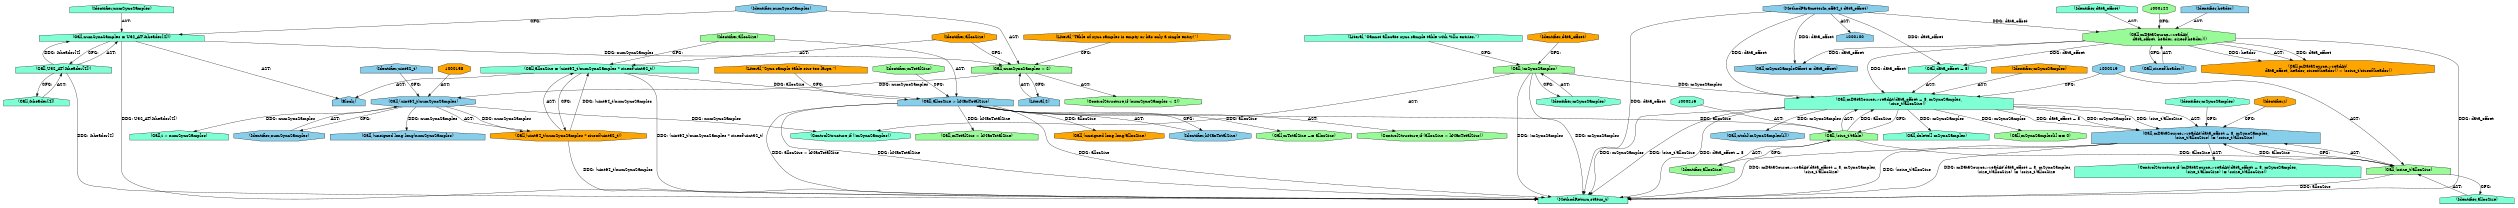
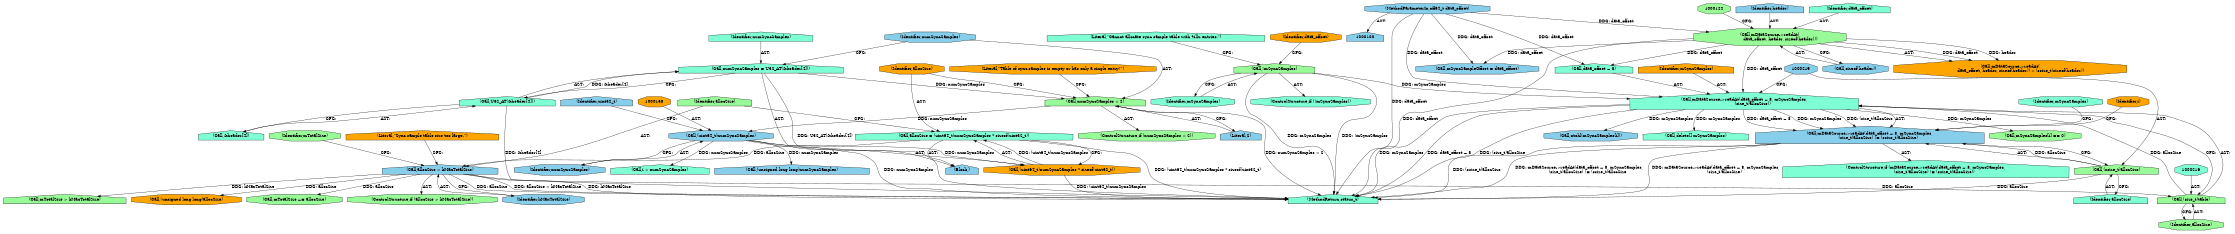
  digraph {
    node [fillcolor=aquamarine shape=house style=filled]
    n1 [fillcolor=skyblue label="(Call,mDataSource->readAt(data_offset + 8, mSyncSamples,\n             (size_t)allocSize) != (ssize_t)allocSize)"]
    n2 [fillcolor=palegreen label="(Call,(ssize_t)allocSize)"]
    n3 [label="(ControlStructure,if (mDataSource->readAt(data_offset + 8, mSyncSamples,\n             (size_t)allocSize) != (ssize_t)allocSize))"]
    n4 [label="(MethodReturn,status_t)"]
    n5 [label="(Identifier,allocSize)"]
    n6 [label="(Call,mDataSource->readAt(data_offset + 8, mSyncSamples,\n             (size_t)allocSize))"]
    n7 [fillcolor=palegreen label="(Call,(size_t)table)"]
    n8 [fillcolor=skyblue label="(Call,ntohl(mSyncSamples[i]))" shape=octagon]
    n9 [label="(Call,delete[] mSyncSamples)"]
    n10 [fillcolor=palegreen label="(Call,mSyncSamples[i] == 0)" shape=octagon]
    n11 [fillcolor=palegreen label="(Identifier,allocSize)" shape=octagon]
    n12 [fillcolor=palegreen label="(Call,mDataSource->readAt(\n                data_offset, header, sizeof(header)))" shape=octagon]
    n13 [label="(Call,data_offset + 8)"]
    n14 [fillcolor=skyblue label="(Call,sizeof(header))" shape=octagon]
    n15 [fillcolor=orange label="(Call,mDataSource->readAt(\n                data_offset, header, sizeof(header)) < (ssize_t)sizeof(header))" shape=octagon]
    n16 [fillcolor=skyblue label="(Call,mSyncSampleOffset = data_offset)" shape=octagon]
    n17 [fillcolor=skyblue label="(MethodParameterIn,off64_t data_offset)" shape=octagon]
    1000100 [fillcolor=skyblue]
    n19 [fillcolor=palegreen label="(Call,!mSyncSamples)"]
    n20 [label="(Identifier,mSyncSamples)" shape=octagon]
    n21 [label="(ControlStructure,if (!mSyncSamples))" shape=octagon]
    n22 [fillcolor=skyblue label="(Call,allocSize > kMaxTotalSize)"]
    n23 [fillcolor=palegreen label="(Call,mTotalSize > kMaxTotalSize)"]
    n24 [fillcolor=orange label="(Call,(unsigned long long)allocSize)" shape=octagon]
    n25 [fillcolor=palegreen label="(Call,mTotalSize += allocSize)" shape=octagon]
    n26 [fillcolor=palegreen label="(ControlStructure,if (allocSize > kMaxTotalSize))" shape=octagon]
    n27 [fillcolor=skyblue label="(Identifier,kMaxTotalSize)" shape=octagon]
    n28 [label="(Call,allocSize = (uint64_t)numSyncSamples * sizeof(uint32_t))"]
    n29 [fillcolor=orange label="(Call,(uint64_t)numSyncSamples * sizeof(uint32_t))" shape=octagon]
    n30 [fillcolor=skyblue label="(Block,)"]
    n31 [fillcolor=skyblue label="(Call,(uint64_t)numSyncSamples)" shape=octagon]
    n32 [label="(Call,i < numSyncSamples)"]
    n33 [fillcolor=skyblue label="(Identifier,numSyncSamples)" shape=octagon]
    n34 [fillcolor=skyblue label="(Call,(unsigned long long)numSyncSamples)"]
    n35 [fillcolor=palegreen label="(Call,numSyncSamples < 2)"]
    n36 [fillcolor=palegreen label="(ControlStructure,if (numSyncSamples < 2))" shape=octagon]
    n37 [fillcolor=skyblue label="(Literal,2)"]
    n38 [label="(Call,numSyncSamples = U32_AT(&header[4]))"]
    n39 [label="(Call,U32_AT(&header[4]))"]
    n40 [label="(Call,&header[4])"]
    n41 [fillcolor=palegreen label="(Identifier,mTotalSize)" shape=octagon]
    n42 [fillcolor=orange label="(Identifier,data_offset)" shape=octagon]
    n43 [fillcolor=orange label="(Identifier,mSyncSamples)"]
    n44 [fillcolor=orange label="(Identifier,allocSize)" shape=octagon]
    n45 [label="(Identifier,numSyncSamples)"]
    n46 [label="(Literal,\"Cannot allocate sync sample table with %llu entries.\")"]
    n47 [fillcolor=orange label="(Literal,\"Sync sample table size too large.\")"]
    n48 [label="(Identifier,mSyncSamples)" shape=octagon]
    n49 [fillcolor=orange label="(Literal,\"Table of sync samples is empty or has only a single entry!\")" shape=octagon]
    n50 [fillcolor=skyblue label="(Identifier,header)"]
    n51 [fillcolor=skyblue label="(Identifier,uint32_t)"]
    n52 [fillcolor=palegreen label="(Identifier,allocSize)"]
    n53 [fillcolor=skyblue label="(Identifier,numSyncSamples)" shape=octagon]
    n54 [fillcolor=orange label="(Identifier,i)" shape=octagon]
    n55 [label="(Identifier,data_offset)"]
    1000219 [fillcolor=skyblue shape=octagon]
    1000124 [fillcolor=palegreen shape=octagon]
    1000216 [shape=octagon]
    1000158 [fillcolor=orange shape=octagon]
    n1 -> n2 [label="CFG: "]
    n1 -> n3 [label="AST: "]
    n1 -> n4 [label="DDG: mDataSource->readAt(data_offset + 8, mSyncSamples,\n             (size_t)allocSize) != (ssize_t)allocSize"]
    n1 -> n4 [label="DDG: mDataSource->readAt(data_offset + 8, mSyncSamples,\n             (size_t)allocSize)"]
    n1 -> n4 [label="DDG: (ssize_t)allocSize"]
    n2 -> n1 [label="AST: "]
    n2 -> n1 [label="DDG: allocSize"]
    n2 -> n4 [label="DDG: allocSize"]
    n2 -> n5 [label="CFG: "]
    n5 -> n2 [label="AST: "]
    n6 -> n1 [label="AST: "]
    n6 -> n1 [label="DDG: data_offset + 8"]
    n6 -> n1 [label="DDG: mSyncSamples"]
    n6 -> n1 [label="DDG: (size_t)allocSize"]
    n6 -> n4 [label="DDG: mSyncSamples"]
    n6 -> n4 [label="DDG: data_offset + 8"]
    n6 -> n4 [label="DDG: (size_t)allocSize"]
    n6 -> n7 [label="CFG: "]
    n6 -> n8 [label="DDG: mSyncSamples"]
    n6 -> n9 [label="DDG: mSyncSamples"]
    n6 -> n10 [label="DDG: mSyncSamples"]
-   n7 -> n2 [label="DDG: allocSize"]
    n7 -> n6 [label="AST: "]
    n7 -> n6 [label="DDG: allocSize"]
    n7 -> n11 [label="CFG: "]
    n11 -> n7 [label="AST: "]
    n12 -> n4 [label="DDG: data_offset"]
    n12 -> n6 [label="DDG: data_offset"]
    n12 -> n13 [label="DDG: data_offset"]
    n12 -> n14 [label="CFG: "]
    n12 -> n15 [label="AST: "]
    n12 -> n15 [label="DDG: data_offset"]
    n12 -> n15 [label="DDG: header"]
    n12 -> n16 [label="DDG: data_offset"]
    n13 -> n6 [label="AST: "]
    n14 -> n12 [label="AST: "]
    n17 -> n4 [label="DDG: data_offset"]
    n17 -> n6 [label="DDG: data_offset"]
    n17 -> n12 [label="DDG: data_offset"]
    n17 -> n13 [label="DDG: data_offset"]
    n17 -> n16 [label="DDG: data_offset"]
    n17 -> 1000100 [label="AST: "]
    n19 -> n4 [label="DDG: mSyncSamples"]
    n19 -> n4 [label="DDG: !mSyncSamples"]
    n19 -> n6 [label="DDG: mSyncSamples"]
    n19 -> n20 [label="CFG: "]
    n19 -> n21 [label="AST: "]
    n20 -> n19 [label="AST: "]
    n22 -> n4 [label="DDG: allocSize"]
    n22 -> n4 [label="DDG: allocSize > kMaxTotalSize"]
    n22 -> n4 [label="DDG: kMaxTotalSize"]
    n22 -> n7 [label="DDG: allocSize"]
    n22 -> n23 [label="DDG: kMaxTotalSize"]
    n22 -> n24 [label="DDG: allocSize"]
    n22 -> n25 [label="DDG: allocSize"]
    n22 -> n26 [label="AST: "]
    n22 -> n27 [label="CFG: "]
    n27 -> n22 [label="AST: "]
    n28 -> n4 [label="DDG: (uint64_t)numSyncSamples * sizeof(uint32_t)"]
    n28 -> n22 [label="DDG: allocSize"]
    n28 -> n29 [label="CFG: "]
    n28 -> n30 [label="AST: "]
    n29 -> n4 [label="DDG: (uint64_t)numSyncSamples"]
    n29 -> n28 [label="AST: "]
    n29 -> n28 [label="DDG: (uint64_t)numSyncSamples"]
-   n31 -> n21 [label="DDG: numSyncSamples"]
+   n31 -> n4 [label="DDG: numSyncSamples"]
    n31 -> n29 [label="AST: "]
    n31 -> n29 [label="DDG: numSyncSamples"]
    n31 -> n32 [label="DDG: numSyncSamples"]
    n31 -> n33 [label="CFG: "]
    n31 -> n34 [label="DDG: numSyncSamples"]
    n33 -> n31 [label="AST: "]
+   n35 -> n4 [label="DDG: numSyncSamples < 2"]
    n35 -> n31 [label="DDG: numSyncSamples"]
    n35 -> n36 [label="AST: "]
    n35 -> n37 [label="CFG: "]
    n37 -> n35 [label="AST: "]
    n38 -> n4 [label="DDG: U32_AT(&header[4])"]
    n38 -> n30 [label="AST: "]
    n38 -> n35 [label="DDG: numSyncSamples"]
    n38 -> n39 [label="CFG: "]
    n39 -> n4 [label="DDG: &header[4]"]
    n39 -> n38 [label="AST: "]
    n39 -> n38 [label="DDG: &header[4]"]
    n39 -> n40 [label="CFG: "]
    n40 -> n39 [label="AST: "]
    n41 -> n22 [label="CFG: "]
    n42 -> n19 [label="CFG: "]
    n43 -> n6 [label="AST: "]
    n44 -> n28 [label="AST: "]
    n44 -> n35 [label="CFG: "]
    n45 -> n38 [label="AST: "]
    n46 -> n19 [label="CFG: "]
    n47 -> n22 [label="CFG: "]
    n48 -> n1 [label="CFG: "]
    n49 -> n35 [label="CFG: "]
    n50 -> n12 [label="AST: "]
    n51 -> n31 [label="CFG: "]
    n52 -> n22 [label="AST: "]
    n52 -> n28 [label="CFG: "]
    n53 -> n35 [label="AST: "]
    n53 -> n38 [label="CFG: "]
    n54 -> n1 [label="CFG: "]
    n55 -> n12 [label="AST: "]
    1000219 -> n2 [label="AST: "]
    1000219 -> n6 [label="CFG: "]
    1000124 -> n12 [label="CFG: "]
    1000216 -> n7 [label="AST: "]
    1000158 -> n31 [label="AST: "]
  }
